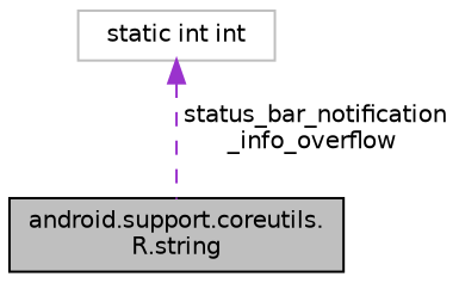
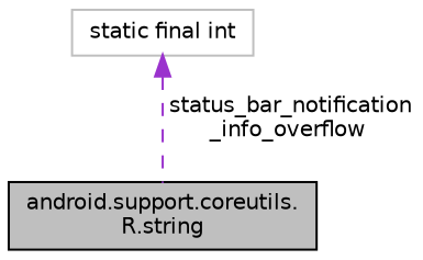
  digraph {
    node [fontname=Helvetica fontsize=10 shape=record style=filled]
    n1 [color=black fillcolor=grey75 fontcolor=black height=0.2 label="android.support.coreutils.\lR.string" width=0.4]
-   n2 [color=grey75 fillcolor=white height=0.2 label="static int int" width=0.4]
+   n2 [color=grey75 fillcolor=white height=0.2 label="static final int" width=0.4]
    n2 -> n1 [color=darkorchid3 dir=back fontname=Helvetica fontsize=10 label=" status_bar_notification\l_info_overflow" labelfontname=Helvetica labelfontsize=10 style=dashed]
  }
